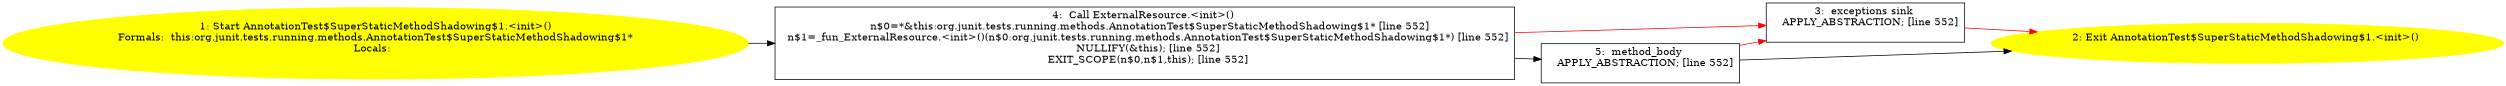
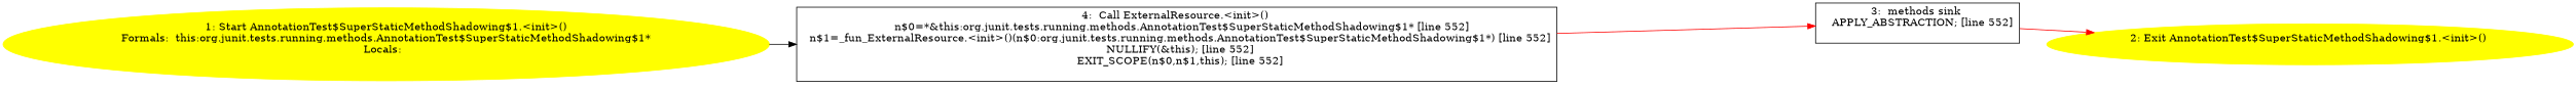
  digraph {
    rankdir=LR
    node [shape=box]
    n1 [color=yellow label="1: Start AnnotationTest$SuperStaticMethodShadowing$1.<init>()\nFormals:  this:org.junit.tests.running.methods.AnnotationTest$SuperStaticMethodShadowing$1*\nLocals:  \n  " style=filled shape=""]
    n2 [label="4:  Call ExternalResource.<init>() \n   n$0=*&this:org.junit.tests.running.methods.AnnotationTest$SuperStaticMethodShadowing$1* [line 552]\n  n$1=_fun_ExternalResource.<init>()(n$0:org.junit.tests.running.methods.AnnotationTest$SuperStaticMethodShadowing$1*) [line 552]\n  NULLIFY(&this); [line 552]\n  EXIT_SCOPE(n$0,n$1,this); [line 552]\n "]
-   n3 [label="3:  exceptions sink \n   APPLY_ABSTRACTION; [line 552]\n "]
-   n4 [label="5:  method_body \n   APPLY_ABSTRACTION; [line 552]\n "]
+   n3 [label="3:  methods sink \n   APPLY_ABSTRACTION; [line 552]\n "]
    n5 [color=yellow label="2: Exit AnnotationTest$SuperStaticMethodShadowing$1.<init>() \n  " style=filled shape=""]
    n1 -> n2
    n2 -> n3 [color=red]
-   n2 -> n4
    n3 -> n5 [color=red]
-   n4 -> n3 [color=red]
-   n4 -> n5
  }
